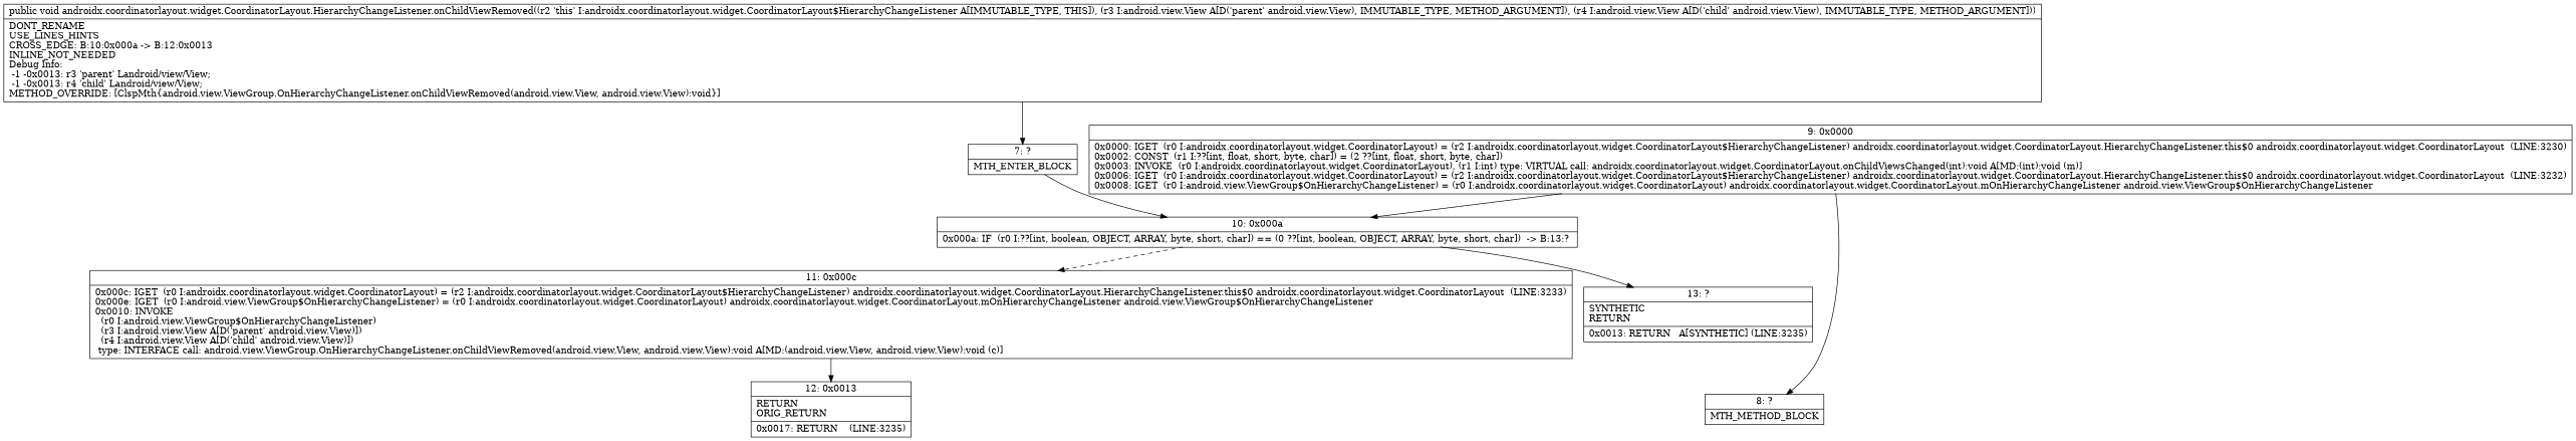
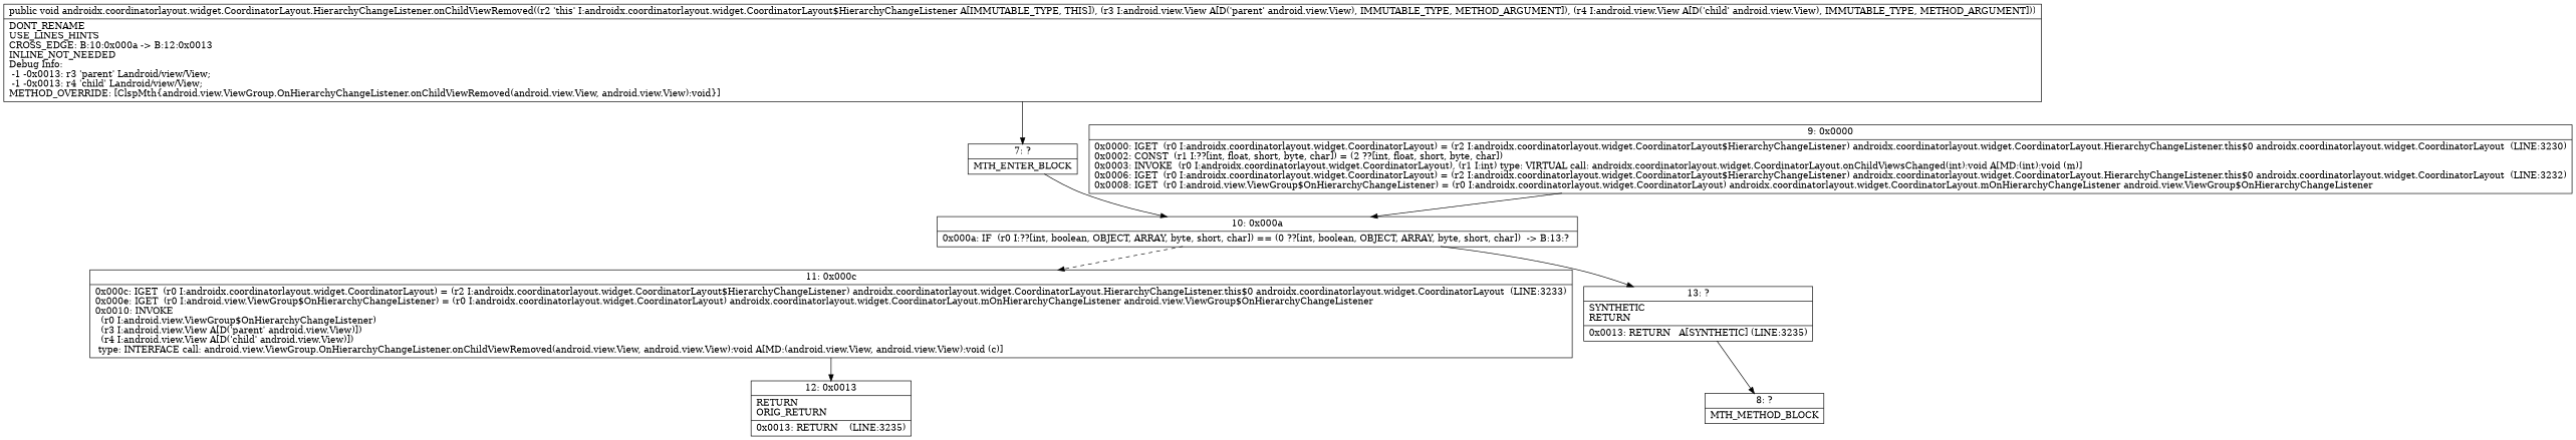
  digraph {
    node [shape=record]
    n1 [label="{7\:\ ?|MTH_ENTER_BLOCK\l}"]
    n2 [label="{10\:\ 0x000a|0x000a: IF  (r0 I:??[int, boolean, OBJECT, ARRAY, byte, short, char]) == (0 ??[int, boolean, OBJECT, ARRAY, byte, short, char])  \-\> B:13:? \l}"]
    n3 [label="{9\:\ 0x0000|0x0000: IGET  (r0 I:androidx.coordinatorlayout.widget.CoordinatorLayout) = (r2 I:androidx.coordinatorlayout.widget.CoordinatorLayout$HierarchyChangeListener) androidx.coordinatorlayout.widget.CoordinatorLayout.HierarchyChangeListener.this$0 androidx.coordinatorlayout.widget.CoordinatorLayout  (LINE:3230)\l0x0002: CONST  (r1 I:??[int, float, short, byte, char]) = (2 ??[int, float, short, byte, char]) \l0x0003: INVOKE  (r0 I:androidx.coordinatorlayout.widget.CoordinatorLayout), (r1 I:int) type: VIRTUAL call: androidx.coordinatorlayout.widget.CoordinatorLayout.onChildViewsChanged(int):void A[MD:(int):void (m)]\l0x0006: IGET  (r0 I:androidx.coordinatorlayout.widget.CoordinatorLayout) = (r2 I:androidx.coordinatorlayout.widget.CoordinatorLayout$HierarchyChangeListener) androidx.coordinatorlayout.widget.CoordinatorLayout.HierarchyChangeListener.this$0 androidx.coordinatorlayout.widget.CoordinatorLayout  (LINE:3232)\l0x0008: IGET  (r0 I:android.view.ViewGroup$OnHierarchyChangeListener) = (r0 I:androidx.coordinatorlayout.widget.CoordinatorLayout) androidx.coordinatorlayout.widget.CoordinatorLayout.mOnHierarchyChangeListener android.view.ViewGroup$OnHierarchyChangeListener \l}"]
    n4 [label="{11\:\ 0x000c|0x000c: IGET  (r0 I:androidx.coordinatorlayout.widget.CoordinatorLayout) = (r2 I:androidx.coordinatorlayout.widget.CoordinatorLayout$HierarchyChangeListener) androidx.coordinatorlayout.widget.CoordinatorLayout.HierarchyChangeListener.this$0 androidx.coordinatorlayout.widget.CoordinatorLayout  (LINE:3233)\l0x000e: IGET  (r0 I:android.view.ViewGroup$OnHierarchyChangeListener) = (r0 I:androidx.coordinatorlayout.widget.CoordinatorLayout) androidx.coordinatorlayout.widget.CoordinatorLayout.mOnHierarchyChangeListener android.view.ViewGroup$OnHierarchyChangeListener \l0x0010: INVOKE  \l  (r0 I:android.view.ViewGroup$OnHierarchyChangeListener)\l  (r3 I:android.view.View A[D('parent' android.view.View)])\l  (r4 I:android.view.View A[D('child' android.view.View)])\l type: INTERFACE call: android.view.ViewGroup.OnHierarchyChangeListener.onChildViewRemoved(android.view.View, android.view.View):void A[MD:(android.view.View, android.view.View):void (c)]\l}"]
    n5 [label="{13\:\ ?|SYNTHETIC\lRETURN\l|0x0013: RETURN   A[SYNTHETIC] (LINE:3235)\l}"]
-   n6 [label="{12\:\ 0x0013|RETURN\lORIG_RETURN\l|0x0017: RETURN    (LINE:3235)\l}"]
+   n6 [label="{12\:\ 0x0013|RETURN\lORIG_RETURN\l|0x0013: RETURN    (LINE:3235)\l}"]
    n7 [label="{8\:\ ?|MTH_METHOD_BLOCK\l}"]
    n8 [label="{public void androidx.coordinatorlayout.widget.CoordinatorLayout.HierarchyChangeListener.onChildViewRemoved((r2 'this' I:androidx.coordinatorlayout.widget.CoordinatorLayout$HierarchyChangeListener A[IMMUTABLE_TYPE, THIS]), (r3 I:android.view.View A[D('parent' android.view.View), IMMUTABLE_TYPE, METHOD_ARGUMENT]), (r4 I:android.view.View A[D('child' android.view.View), IMMUTABLE_TYPE, METHOD_ARGUMENT]))  | DONT_RENAME\lUSE_LINES_HINTS\lCROSS_EDGE: B:10:0x000a \-\> B:12:0x0013\lINLINE_NOT_NEEDED\lDebug Info:\l  \-1 \-0x0013: r3 'parent' Landroid\/view\/View;\l  \-1 \-0x0013: r4 'child' Landroid\/view\/View;\lMETHOD_OVERRIDE: [ClspMth\{android.view.ViewGroup.OnHierarchyChangeListener.onChildViewRemoved(android.view.View, android.view.View):void\}]\l}"]
    n1 -> n2
    n2 -> n4 [style=dashed]
    n2 -> n5
    n3 -> n2
    n4 -> n6
-   n3 -> n7
+   n5 -> n7
    n8 -> n1
  }
